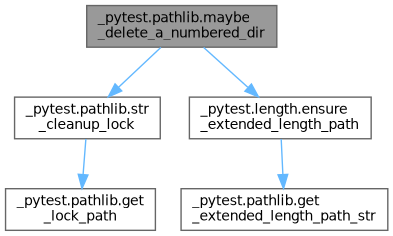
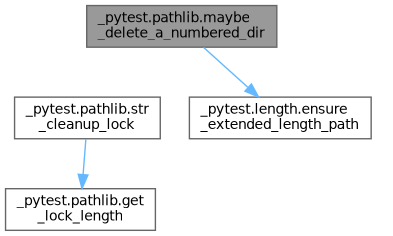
  digraph {
    rankdir=TB
    node [color=grey40 fillcolor=white fontname=Helvetica fontsize=10 shape=box style=filled]
    edge [color=steelblue1 fontname=Helvetica fontsize=10 labelfontname=Helvetica labelfontsize=10 style=solid]
    n1 [color=gray40 fillcolor=grey60 fontcolor=black height=0.2 label="_pytest.pathlib.maybe\l_delete_a_numbered_dir" width=0.4]
    n2 [height=0.2 label="_pytest.pathlib.str\l_cleanup_lock" width=0.4]
    n3 [height=0.2 label="_pytest.length.ensure\l_extended_length_path" width=0.4]
-   n4 [height=0.2 label="_pytest.pathlib.get\l_lock_path" width=0.4]
-   n5 [height=0.2 label="_pytest.pathlib.get\l_extended_length_path_str" width=0.4]
-   n1 -> n2
+   n4 [height=0.2 label="_pytest.pathlib.get\l_lock_length" width=0.4]
    n1 -> n3
    n2 -> n4
-   n3 -> n5
  }
